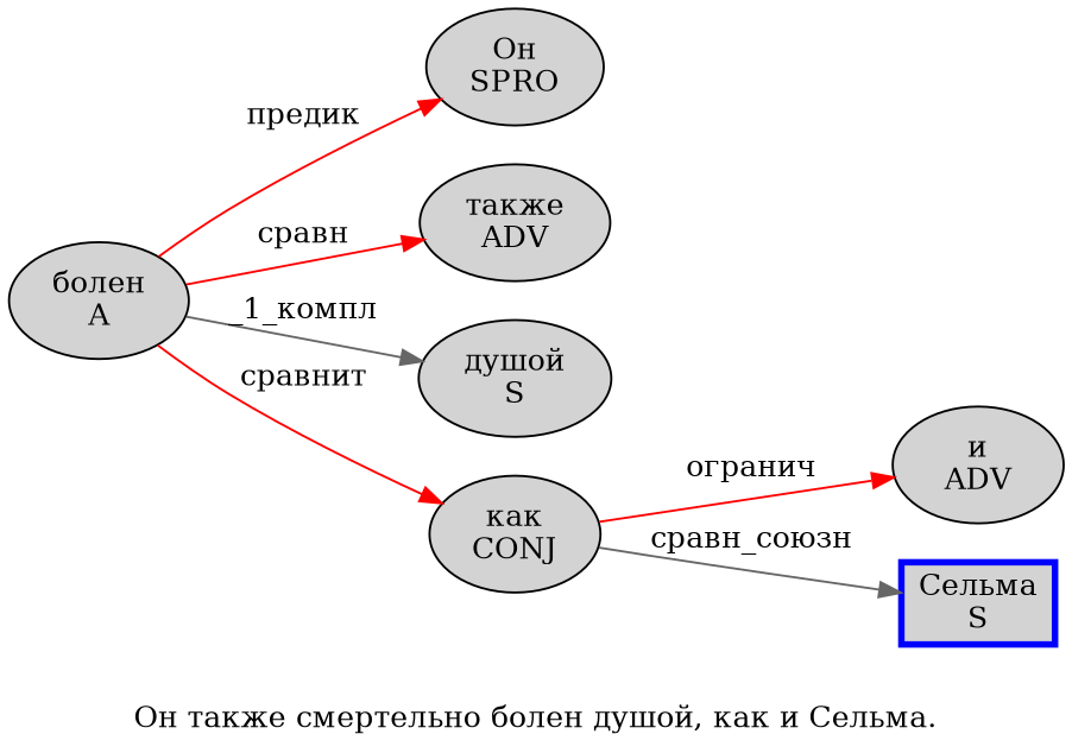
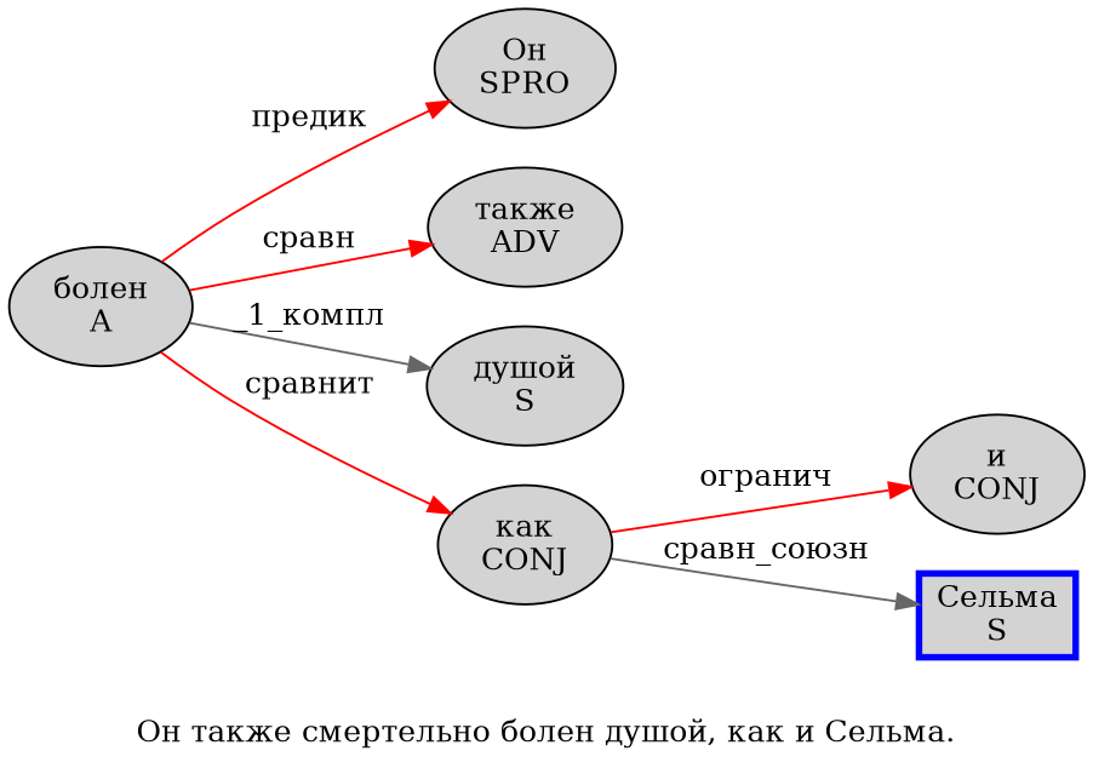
  digraph {
    label="Он также смертельно болен душой, как и Сельма."
    rankdir=LR
    node [fillcolor=lightgray penwidth=1 shape=ellipse style=filled]
    edge [color=red]
    n1 [label="Он\nSPRO"]
    n2 [label="также\nADV"]
    n3 [label="болен\nA"]
    n4 [label="душой\nS"]
    n5 [label="как\nCONJ"]
-   n6 [label="и\nADV"]
+   n6 [label="и\nCONJ"]
    n7 [color=blue label="Сельма\nS" penwidth=3 shape=box]
    n3 -> n1 [label="предик"]
    n3 -> n2 [label="сравн"]
    n3 -> n4 [color=gray40 label="_1_компл"]
    n3 -> n5 [label="сравнит"]
    n5 -> n6 [label="огранич"]
    n5 -> n7 [color=gray40 label="сравн_союзн"]
  }
